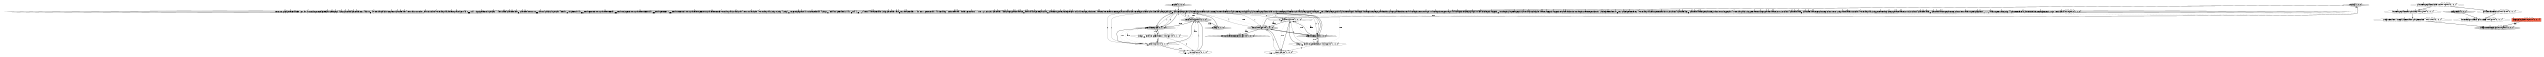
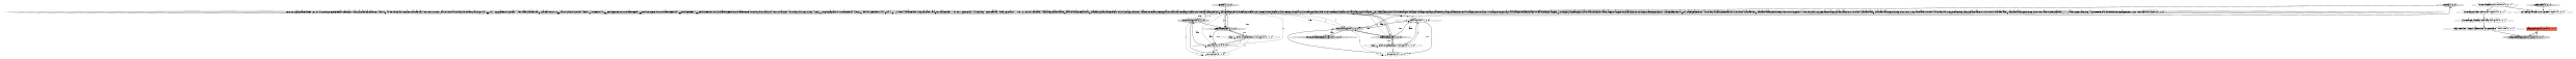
  digraph {
    node [fillcolor=lightgray shape=ellipse style=filled]
    edge [style=bold]
    n1 [label="toString['1', '0', '0']" shape=diamond]
    n2 [label="return new Graph(getLastBuildTime(),500,400){@Override protected JFreeChart createGraph(){class ChartLabel{ChartLabel(Run r){this.run = r}@Override public int compareTo(ChartLabel that){return this.run.number - that.run.number}@Override public boolean equals(Object o){if (o == null || !.isAssignableFrom(o.getClass())) {return false}ChartLabel that = (ChartLabel)oreturn run == that.run}public Color getColor(){Result r = run.getResult()if (r == Result.FAILURE) return ColorPalette.REDif (r == Result.UNSTABLE) return ColorPalette.YELLOWif (r == Result.ABORTED || r == Result.NOT_BUILT) return ColorPalette.GREYreturn ColorPalette.BLUE}@Override public int hashCode(){return run.hashCode()}@Override public String toString(){String l = run.getDisplayName()if (run instanceof Build) {String s = ((Build)run).getBuiltOnStr()if (s != null) l += ' ' + s}return l}}DataSetBuilder<String,ChartLabel> data = new DataSetBuilder<>()for (Run r : getNewBuilds()){if (r.isBuilding()) continuedata.add(((double)r.getDuration()) / (1000 * 60),\"min\",new ChartLabel(r))}final CategoryDataset dataset = data.build()final JFreeChart chart = ChartFactory.createStackedAreaChart(null,null,Messages.Job_minutes(),dataset,PlotOrientation.VERTICAL,false,true,false)chart.setBackgroundPaint(Color.white)final CategoryPlot plot = chart.getCategoryPlot()plot.setBackgroundPaint(Color.WHITE)plot.setOutlinePaint(null)plot.setForegroundAlpha(0.8f)plot.setRangeGridlinesVisible(true)plot.setRangeGridlinePaint(Color.black)CategoryAxis domainAxis = new ShiftedCategoryAxis(null)plot.setDomainAxis(domainAxis)domainAxis.setCategoryLabelPositions(CategoryLabelPositions.UP_90)domainAxis.setLowerMargin(0.0)domainAxis.setUpperMargin(0.0)domainAxis.setCategoryMargin(0.0)final NumberAxis rangeAxis = (NumberAxis)plot.getRangeAxis()ChartUtil.adjustChebyshev(dataset,rangeAxis)rangeAxis.setStandardTickUnits(NumberAxis.createIntegerTickUnits())StackedAreaRenderer ar = new StackedAreaRenderer2(){@Override public Paint getItemPaint(int row,int column){ChartLabel key = (ChartLabel)dataset.getColumnKey(column)return key.getColor()}@Override public String generateURL(CategoryDataset dataset,int row,int column){ChartLabel label = (ChartLabel)dataset.getColumnKey(column)return String.valueOf(label.run.number)}@Override public String generateToolTip(CategoryDataset dataset,int row,int column){ChartLabel label = (ChartLabel)dataset.getColumnKey(column)return label.run.getDisplayName() + \" : \" + label.run.getDurationString()}}plot.setRenderer(ar)plot.setInsets(new RectangleInsets(0,0,0,5.0))return chart}}@@@3@@@['1', '1', '0']"]
    n3 [label="return l@@@36@@@['0', '1', '0']"]
    n4 [label="getBuildTimeGraph['0', '1', '0']" shape=diamond]
    n5 [fillcolor=white label="s != null@@@34@@@['1', '0', '0']" shape=diamond]
    n6 [label="return l@@@36@@@['1', '0', '0']"]
    n7 [fillcolor=white label="s != null@@@34@@@['0', '1', '0']" shape=diamond]
    n8 [label="getBuildTimeGraph['1', '0', '0']" shape=diamond]
    n9 [fillcolor=white label="l += ' ' + s@@@34@@@['0', '1', '0']"]
-   n10 [label="toString['0', '1', '0']" shape=diamond]
    n11 [fillcolor=white label="String s = ((Build)run).getBuiltOnStr()@@@33@@@['0', '1', '0']"]
    n12 [fillcolor=white label="l += ' ' + s@@@34@@@['1', '0', '0']"]
    n13 [label="return ColorPalette.BLUE@@@25@@@['1', '0', '0']" shape=diamond]
    n14 [label="configureDomainAxis(plot)@@@8@@@['0', '0', '1']"]
    n15 [fillcolor=white label="String s = ((Build)run).getBuiltOnStr()@@@33@@@['1', '0', '0']"]
    n16 [fillcolor=white label="plot.setOutlinePaint(null)@@@4@@@['0', '0', '1']"]
    n17 [fillcolor=white label="plot.setRangeGridlinesVisible(true)@@@5@@@['0', '0', '1']"]
    n18 [fillcolor=white label="plot.setBackgroundPaint(Color.WHITE)@@@3@@@['0', '0', '1']"]
    n19 [fillcolor=white label="plot.setRangeGridlinePaint(Color.black)@@@6@@@['0', '0', '1']"]
    n20 [fillcolor=white label="configureRenderer((LineAndShapeRenderer)plot.getRenderer())@@@7@@@['0', '0', '1']"]
    n21 [label="configurePlot['0', '0', '1']" shape=diamond]
    n22 [fillcolor=tomato label="CategoryPlot plot@@@2@@@['0', '0', '1']" shape=box]
    n23 [label="getColor['1', '0', '0']" shape=diamond]
    n1 -> n2
    n2 -> n3 [label=l style=solid]
    n2 -> n3 [label=r style=solid]
    n2 -> n4 [label=o style=solid]
    n2 -> n4
    n2 -> n4 [label=r style=solid]
    n2 -> n5 [label=o style=solid]
    n2 -> n5 [label=r style=solid]
    n2 -> n6 [label=r style=solid]
    n2 -> n6 [label=l style=solid]
    n2 -> n7 [label=o style=solid]
    n2 -> n7 [label=r style=solid]
    n2 -> n8 [label=o style=solid]
    n2 -> n8 [label=r style=solid]
    n2 -> n8
    n3 -> n2 [label=true style=dotted]
    n3 -> n4
-   n3 -> n10 [label=true style=dotted]
-   n3 -> n10
    n4 -> n2
    n4 -> n7
    n4 -> n7 [label=true style=dotted]
    n4 -> n7 [label=false style=dotted]
    n4 -> n11
    n4 -> n11 [label=true style=dotted]
    n5 -> n6 [label=false style=dotted]
    n5 -> n6
    n5 -> n12 [label=true style=dotted]
    n5 -> n12
    n6 -> n1
    n6 -> n1 [label=true style=dotted]
    n6 -> n2 [label=true style=dotted]
    n6 -> n8
    n6 -> n13
    n6 -> n13 [label=false style=dotted]
    n7 -> n3
    n7 -> n3 [label=false style=dotted]
    n7 -> n9 [label=true style=dotted]
    n7 -> n9
    n8 -> n2
    n8 -> n5 [label=true style=dotted]
    n8 -> n5
    n8 -> n5 [label=false style=dotted]
    n8 -> n6
    n8 -> n15 [label=true style=dotted]
    n8 -> n15
    n9 -> n3 [label=l style=solid]
    n9 -> n3
-   n10 -> n2
    n11 -> n2 [label=true style=dotted]
    n11 -> n4
    n11 -> n7
    n11 -> n7 [label=s style=solid]
    n11 -> n9 [label=s style=solid]
    n12 -> n6 [label=l style=solid]
    n12 -> n6
    n15 -> n2 [label=true style=dotted]
    n15 -> n5
    n15 -> n5 [label=s style=solid]
    n15 -> n8
    n15 -> n12 [label=s style=solid]
-   n17 -> n16
+   n16 -> n17
    n16 -> n18
    n17 -> n19
    n19 -> n20
    n20 -> n14
    n21 -> n18
    n22 -> n14 [label=plot]
    n23 -> n2
  }
